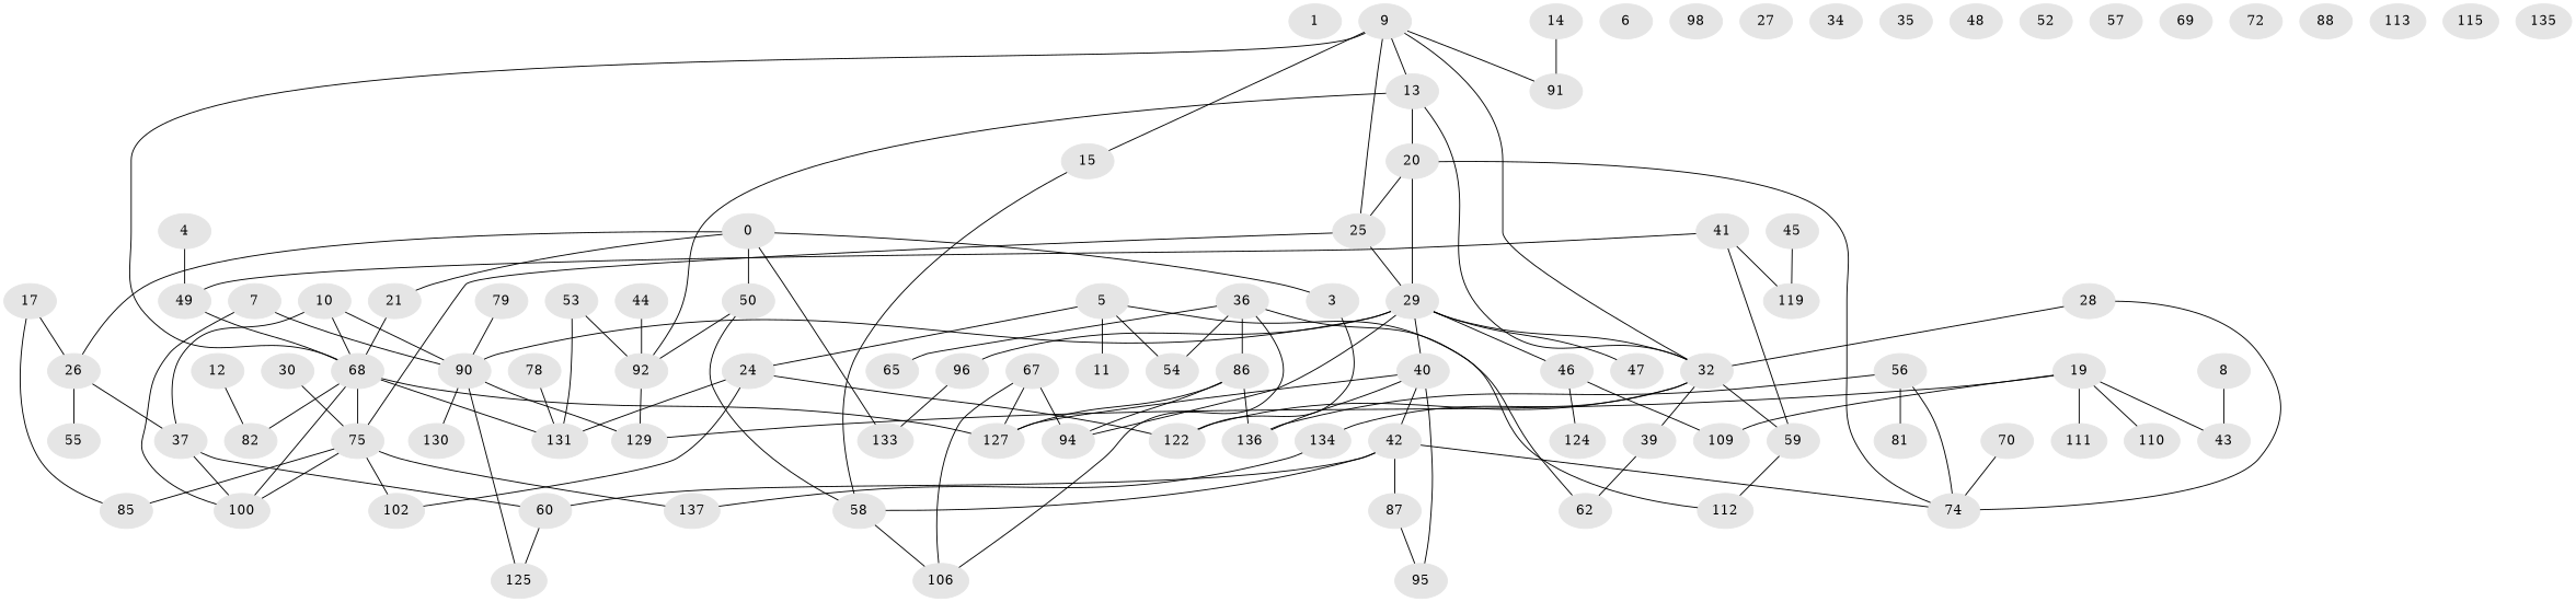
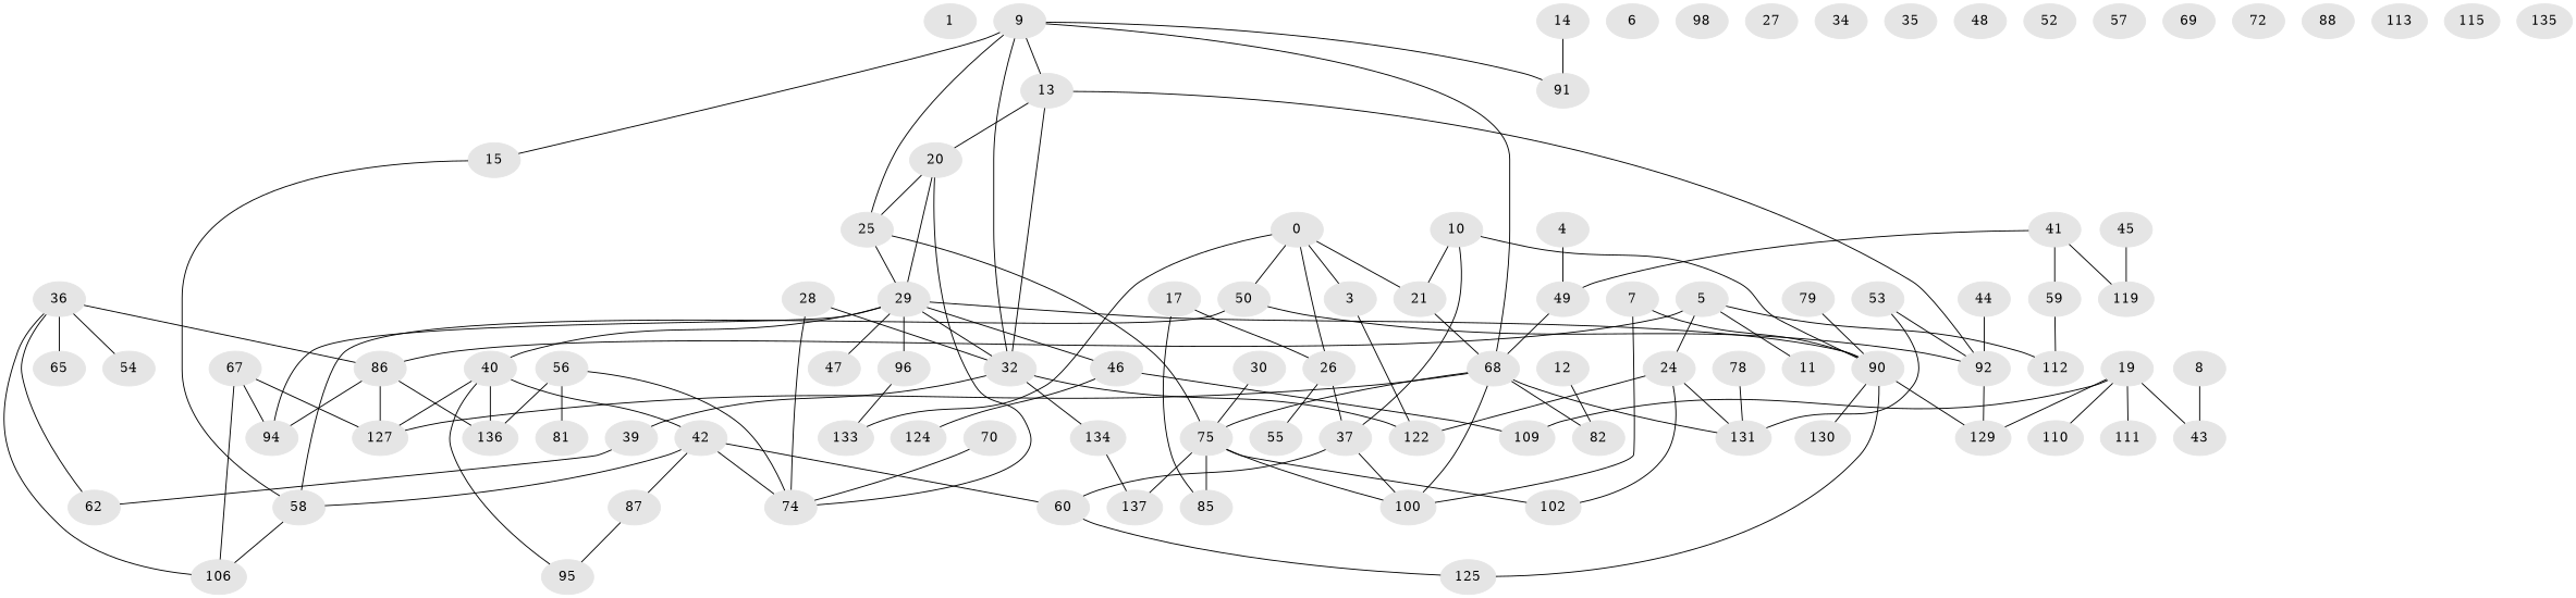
  graph {
    node [color=gray90 style=filled]
    1
    n2 [label=0 super="+23"]
    3
    21 [super="+121"]
    26
    50
    133
    122
    68 [super="+89"]
    37 [super="+51"]
    55 [super="+64"]
    92 [super="+99"]
    58 [super="+80"]
    49 [super="+66"]
    4
    5 [super="+22"]
    11
    24 [super="+31"]
    54 [super="+126"]
    112
    102
    131
    6
    90 [super="+116"]
    129
    125
    130
    7
    100 [super="+105"]
    8
    43
    9 [super="+104"]
    13 [super="+16"]
    15
    25 [super="+118"]
    32 [super="+103"]
    91 [super="+97"]
    20 [super="+108"]
    29 [super="+38"]
    75 [super="+107"]
    39 [super="+61"]
    59 [super="+77"]
    134
    82
    127
    10 [super="+120"]
    60 [super="+98"]
    12 [super="+63"]
    74 [super="+84"]
    14
    106
    17
    85
    n54 [label=98]
    19 [super="+83"]
    109
    110
    111
    40 [super="+73"]
    46 [super="+128"]
    47
    94 [super="+132"]
    96 [super="+101"]
    137
    27
    28
    42 [super="+71"]
    95
    136
    124
    30 [super="+33"]
    62
    67 [super="+117"]
    34
    35
    36 [super="+114"]
    65
    86 [super="+123"]
    87
    41
    119
    44
    45
    48
    52
    53
    56 [super="+93"]
    81
    57
    69
    70 [super="+76"]
    72
    78
    79
    88
    113
    115
    135
    n2 -- 3
    n2 -- 21
    n2 -- 26
    n2 -- 50
    n2 -- 133
    3 -- 122
    21 -- 68
    26 -- 37
    26 -- 55
    50 -- 92
    50 -- 58
    68 -- 131
    68 -- 100
    68 -- 75
    68 -- 82
    68 -- 127
    37 -- 100
    37 -- 60
    92 -- 129
    58 -- 106
    49 -- 68
    4 -- 49
    5 -- 11
    5 -- 24 [weight=2]
-   5 -- 54
+   5 -- 86
    5 -- 112
    24 -- 122
    24 -- 102
    24 -- 131
    90 -- 129
    90 -- 125
    90 -- 130
    7 -- 90
    7 -- 100
    8 -- 43
    9 -- 68
    9 -- 13
    9 -- 15
    9 -- 25
    9 -- 32
    9 -- 91
    13 -- 92
    13 -- 32
    13 -- 20
    15 -- 58
    25 -- 29
    25 -- 75
    32 -- 122
    32 -- 39
-   32 -- 59
    32 -- 134
    20 -- 25
    20 -- 29
    20 -- 74
    29 -- 90
    29 -- 32
    29 -- 40
    29 -- 46
    29 -- 47
    29 -- 94
    29 -- 96
    75 -- 102
    75 -- 100
    75 -- 85
    75 -- 137
    39 -- 62
    59 -- 112
    134 -- 137
-   10 -- 68
+   10 -- 21
    10 -- 37
    10 -- 90
    60 -- 125
    12 -- 82
    14 -- 91
    17 -- 26
    17 -- 85
    19 -- 129
    19 -- 43
    19 -- 109
    19 -- 110
    19 -- 111
    40 -- 127
    40 -- 42
    40 -- 95
    40 -- 136
    46 -- 109
    46 -- 124
    96 -- 133
    28 -- 32
    28 -- 74
    42 -- 58
    42 -- 60
    42 -- 74
    42 -- 87
    30 -- 75
    67 -- 127
    67 -- 106
    67 -- 94
    36 -- 54
    36 -- 106
    36 -- 62
    36 -- 65
    36 -- 86
    86 -- 127
    86 -- 94
    86 -- 136
    87 -- 95
    41 -- 49
    41 -- 59
    41 -- 119
    44 -- 92
    45 -- 119
    53 -- 92
    53 -- 131
    56 -- 74
    56 -- 136
    56 -- 81
    70 -- 74
    78 -- 131
    79 -- 90
  }
